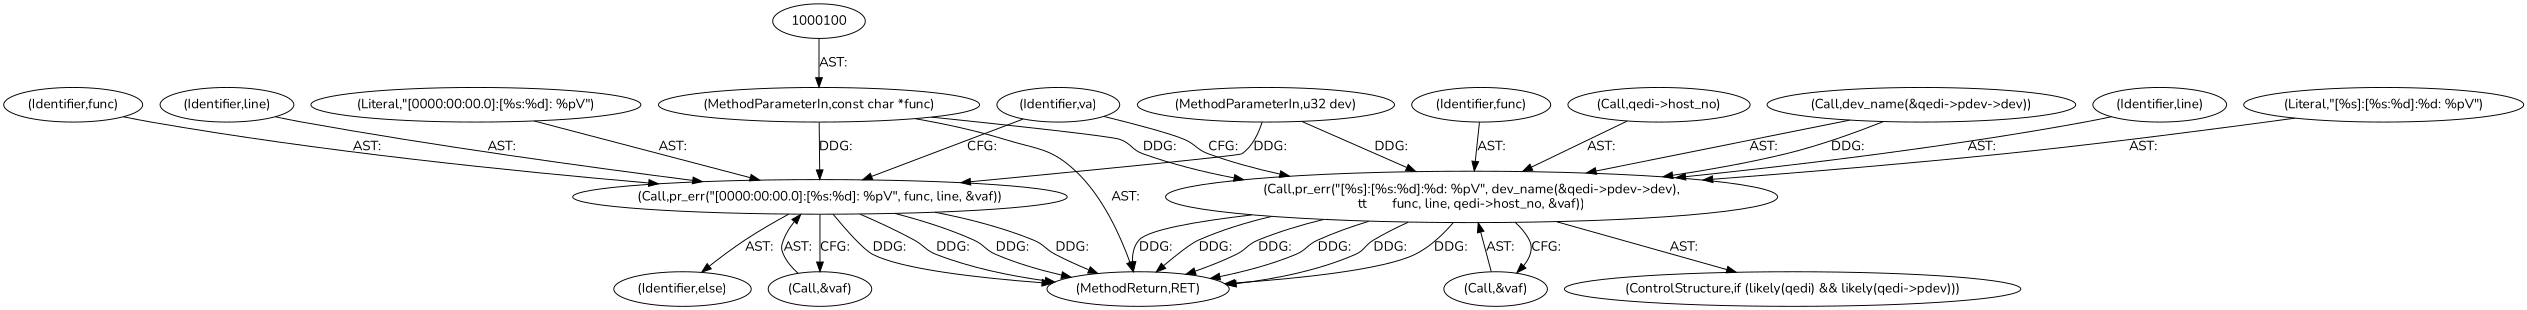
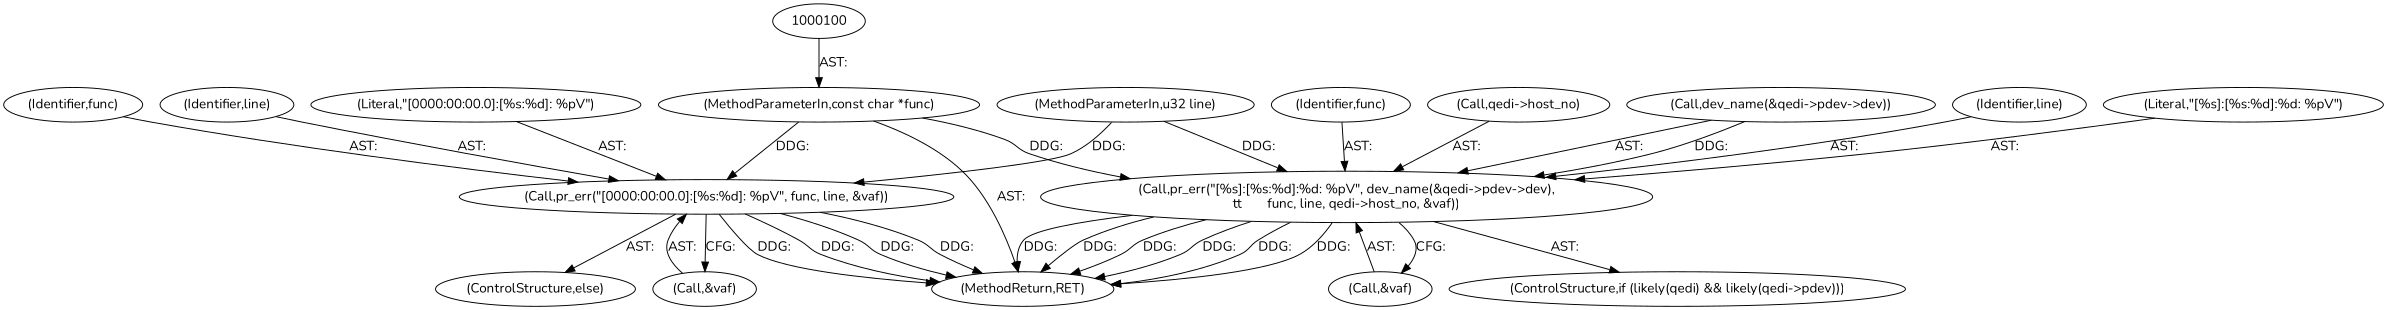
  digraph {
    fontname=Nunito
    node [fontname=Nunito]
    edge [fontname=Nunito]
    n1 [label="(MethodParameterIn,const char *func)"]
    n2 [label="(Call,pr_err(\"[%s]:[%s:%d]:%d: %pV\", dev_name(&qedi->pdev->dev),\n\t\t       func, line, qedi->host_no, &vaf))"]
    n3 [label="(Call,pr_err(\"[0000:00:00.0]:[%s:%d]: %pV\", func, line, &vaf))"]
    n4 [label="(MethodReturn,RET)"]
    n5 [label="(Call,&vaf)"]
    n6 [label="(ControlStructure,if (likely(qedi) && likely(qedi->pdev)))"]
-   n7 [label="(Identifier,else)"]
+   n7 [label="(ControlStructure,else)"]
    n8 [label="(Call,&vaf)"]
    1000100
    n10 [label="(Identifier,func)"]
    n11 [label="(Call,dev_name(&qedi->pdev->dev))"]
-   n12 [label="(Identifier,va)"]
-   n13 [label="(MethodParameterIn,u32 dev)"]
+   n13 [label="(MethodParameterIn,u32 line)"]
    n14 [label="(Identifier,line)"]
    n15 [label="(Literal,\"[%s]:[%s:%d]:%d: %pV\")"]
    n16 [label="(Identifier,func)"]
    n17 [label="(Identifier,line)"]
    n18 [label="(Call,qedi->host_no)"]
    n19 [label="(Literal,\"[0000:00:00.0]:[%s:%d]: %pV\")"]
    n1 -> n2 [label="DDG: "]
    n1 -> n3 [label="DDG: "]
    n1 -> n4 [label="AST: "]
    n2 -> n4 [label="DDG: "]
    n2 -> n4 [label="DDG: "]
    n2 -> n4 [label="DDG: "]
    n2 -> n4 [label="DDG: "]
    n2 -> n4 [label="DDG: "]
    n2 -> n4 [label="DDG: "]
    n2 -> n5 [label="CFG: "]
    n2 -> n6 [label="AST: "]
    n3 -> n4 [label="DDG: "]
    n3 -> n4 [label="DDG: "]
    n3 -> n4 [label="DDG: "]
    n3 -> n4 [label="DDG: "]
    n3 -> n7 [label="AST: "]
    n3 -> n8 [label="CFG: "]
    n5 -> n2 [label="AST: "]
    n8 -> n3 [label="AST: "]
    1000100 -> n1 [label="AST: "]
    n10 -> n3 [label="AST: "]
    n11 -> n2 [label="AST: "]
    n11 -> n2 [label="DDG: "]
-   n12 -> n2 [label="CFG: "]
-   n12 -> n3 [label="CFG: "]
    n13 -> n2 [label="DDG: "]
    n13 -> n3 [label="DDG: "]
    n14 -> n2 [label="AST: "]
    n15 -> n2 [label="AST: "]
    n16 -> n2 [label="AST: "]
    n17 -> n3 [label="AST: "]
    n18 -> n2 [label="AST: "]
    n19 -> n3 [label="AST: "]
  }
